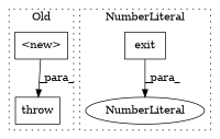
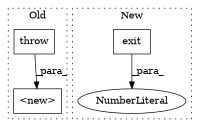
  digraph {
    node [s=5715 shape=box]
    n1 [a=14 l=17 label="<new>"]
    n2 [a=53 l=6 label=throw s=5709]
    n3 [a=32 l="5,1" label=exit s="5710,5716"]
    n4 [a=34 l=1 label=NumberLiteral shape=ellipse]
    subgraph cluster_1 {
      label=Old
      style=dotted
      n1
      n2
    }
    subgraph cluster_2 {
-     label=NumberLiteral
+     label=New
      style=dotted
      n3
      n4
    }
-   n1 -> n2 [label=_para_]
+   n2 -> n1 [label=_para_]
    n3 -> n4 [label=_para_]
  }
